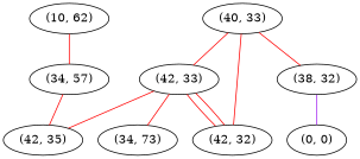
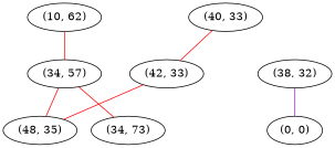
  graph {
    edge [color=red weight=1]
    "(10, 62)"
    "(34, 57)"
-   "(42, 35)"
+   "(42, 35)" [label="(48, 35)"]
    "(34, 73)"
    "(40, 33)"
    "(38, 32)"
    "(42, 33)"
-   "(42, 32)"
    "(0, 0)"
    "(10, 62)" -- "(34, 57)"
    "(34, 57)" -- "(42, 35)"
-   "(42, 33)" -- "(34, 73)"
-   "(40, 33)" -- "(38, 32)"
+   "(34, 57)" -- "(34, 73)"
    "(40, 33)" -- "(42, 33)"
-   "(40, 33)" -- "(42, 32)"
    "(38, 32)" -- "(0, 0)" [color=purple weight=4]
    "(42, 33)" -- "(42, 35)"
-   "(42, 33)" -- "(42, 32)"
-   "(42, 33)" -- "(42, 32)"
  }
